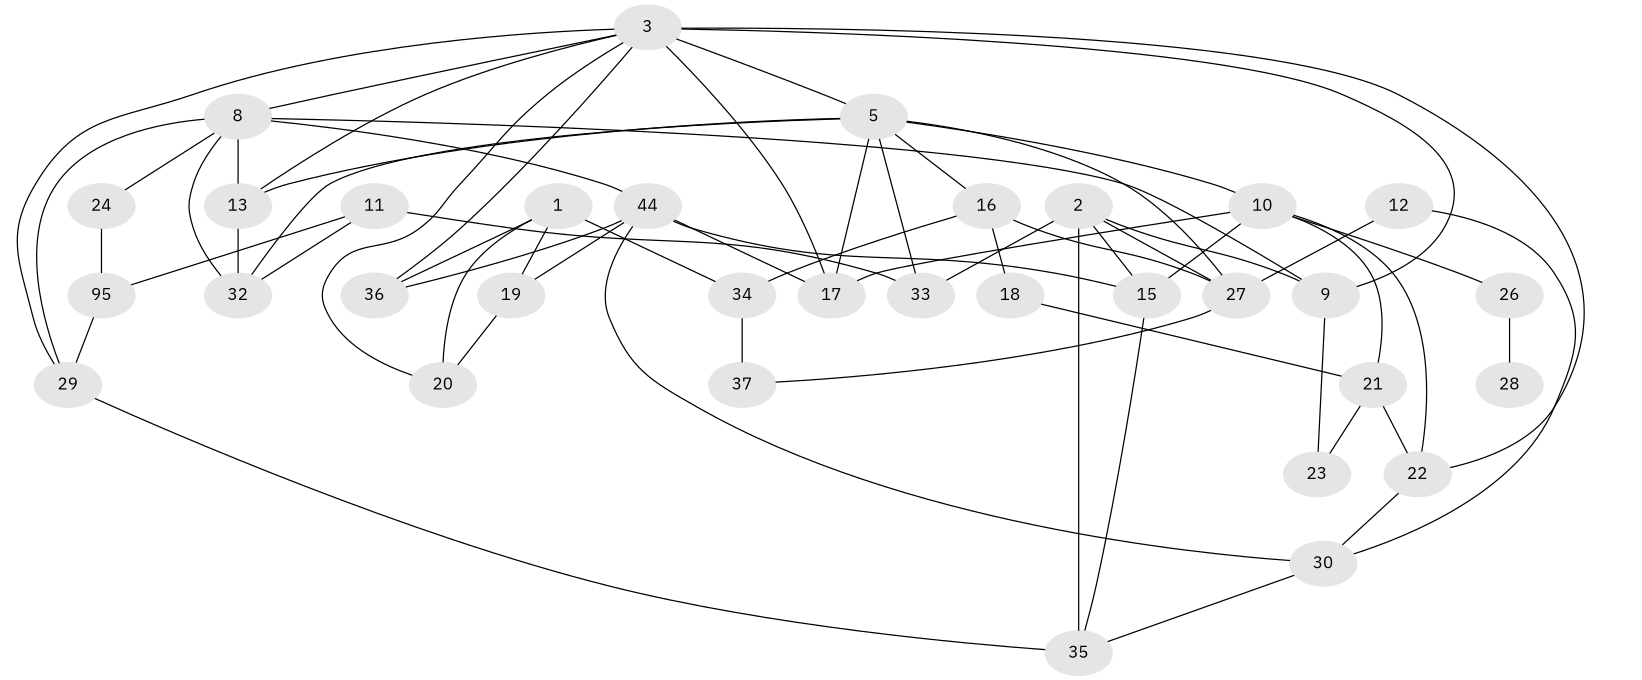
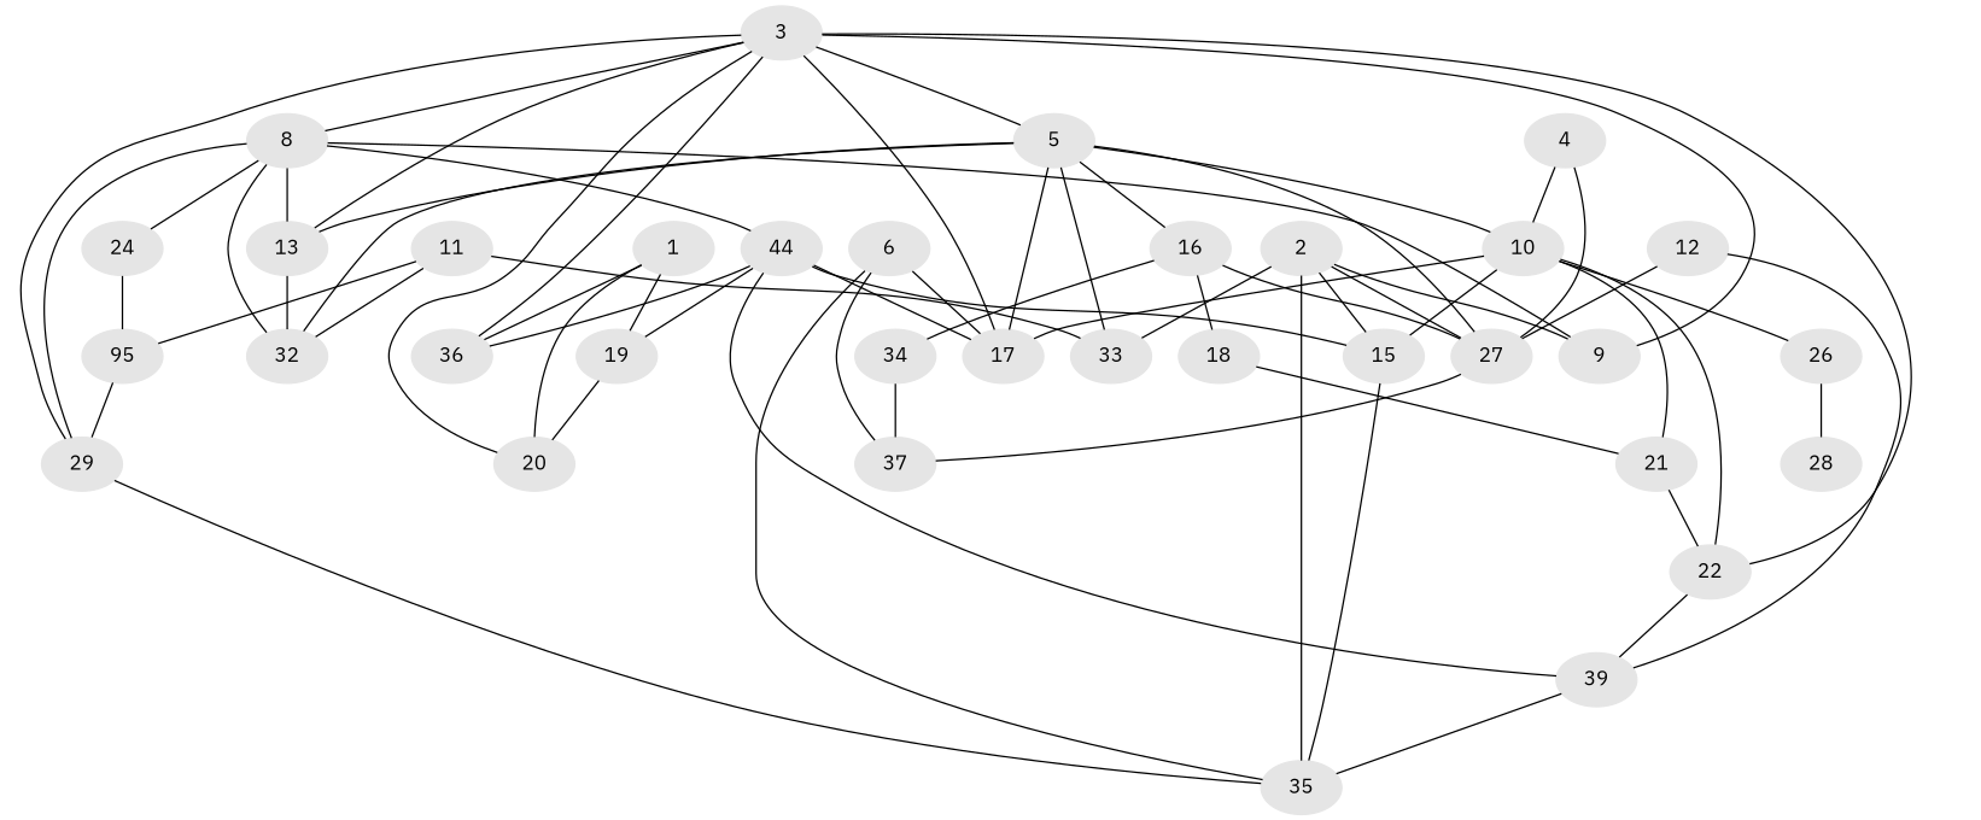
  graph {
    fontname="IBM Plex Sans"
    node [color=gray90 fontname="IBM Plex Sans" style=filled]
    edge [fontname="IBM Plex Sans" weight=1.0]
    1
    19
    20
    34
    36
    37
    2
    9
    15
    27
    33
    35
-   23
    3
    5
    8
    13
    17
    22
    29
    10
    16
    32
    n24 [label=44]
    24
-   30
+   30 [label=39]
+   4
    21
    26
+   6
    18
    n32 [label=95]
    28
    11
    12
    1 -- 19
    1 -- 20
-   1 -- 34
    1 -- 36
    19 -- 20
    34 -- 37
    2 -- 9 [weight=3.0]
    2 -- 15
    2 -- 27 [weight=2.0]
    2 -- 33
    2 -- 35
-   9 -- 23
    15 -- 35
    27 -- 37
    3 -- 20
    3 -- 36
    3 -- 9
    3 -- 5 [weight=2.0]
    3 -- 8
    3 -- 13
    3 -- 17
    3 -- 22
    3 -- 29
    5 -- 27
    5 -- 33
    5 -- 13 [weight=2.0]
    5 -- 17 [weight=2.0]
    5 -- 10 [weight=2.0]
    5 -- 16
    5 -- 32
    8 -- 9 [weight=2.0]
    8 -- 13 [weight=3.0]
    8 -- 29
    8 -- 32
    8 -- n24
    8 -- 24
    13 -- 32
    22 -- 30
    29 -- 35
    10 -- 15 [weight=2.0]
    10 -- 17
    10 -- 22
    10 -- 21
    10 -- 26
    16 -- 34
    16 -- 27
    16 -- 18
    n24 -- 19
    n24 -- 36
    n24 -- 15
    n24 -- 17
    n24 -- 30
    24 -- n32
    30 -- 35
-   21 -- 23
+   4 -- 27
+   4 -- 10
    21 -- 22
    26 -- 28
+   6 -- 37
+   6 -- 35
+   6 -- 17
    18 -- 21
    n32 -- 29
    11 -- 33
    11 -- 32
    11 -- n32
    12 -- 27
    12 -- 30
  }
